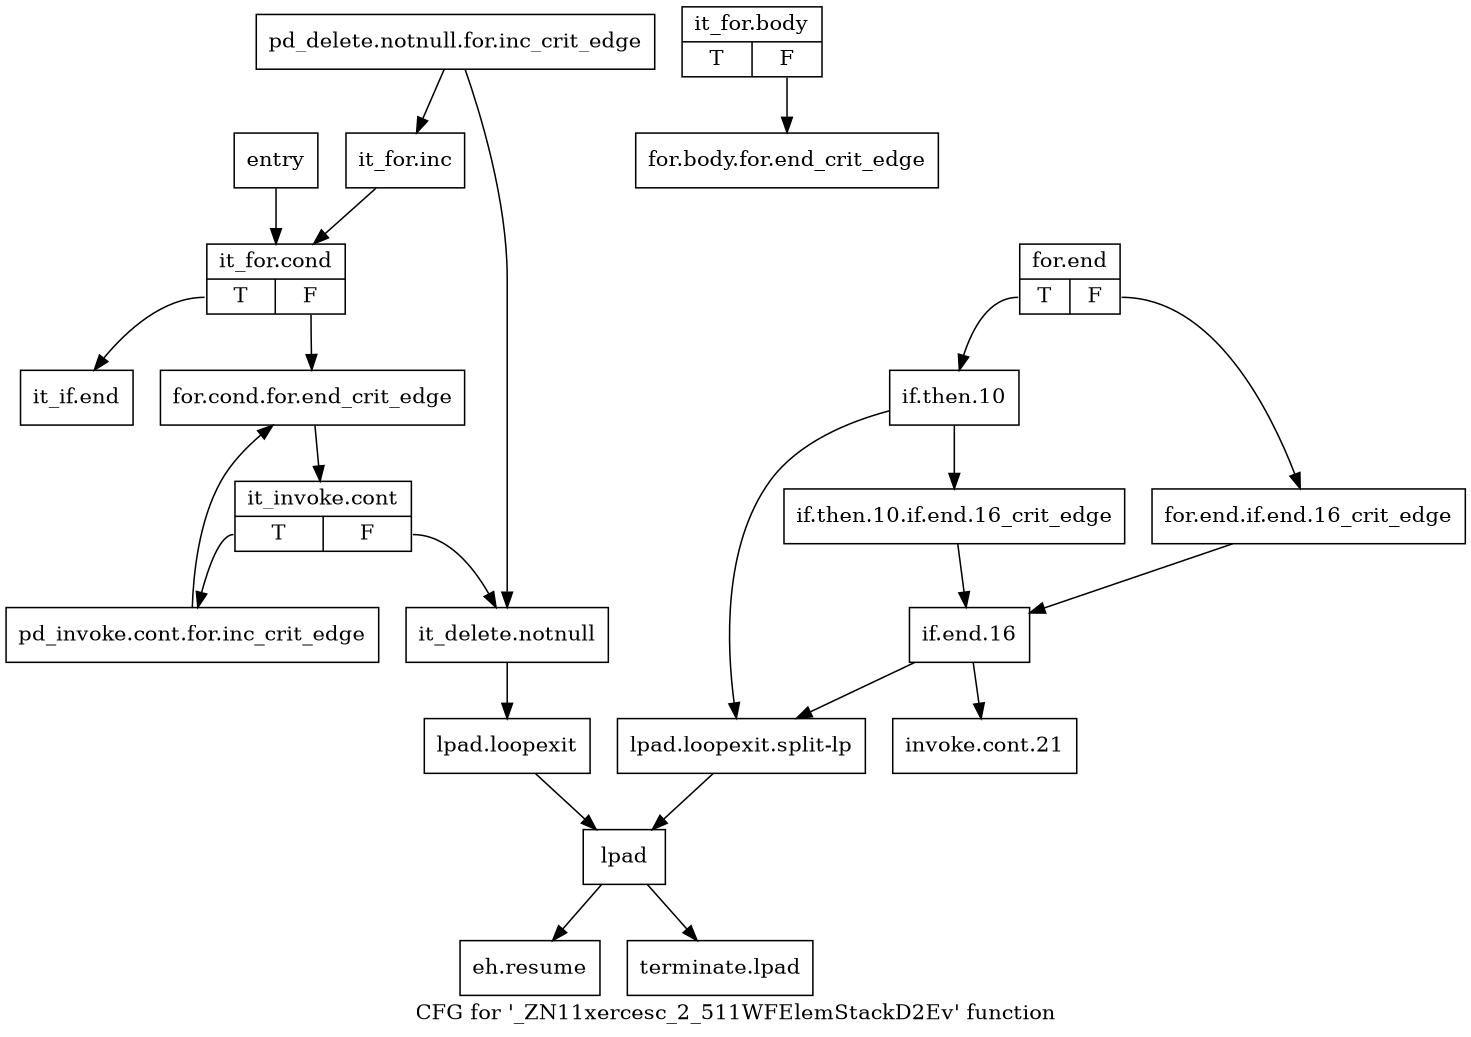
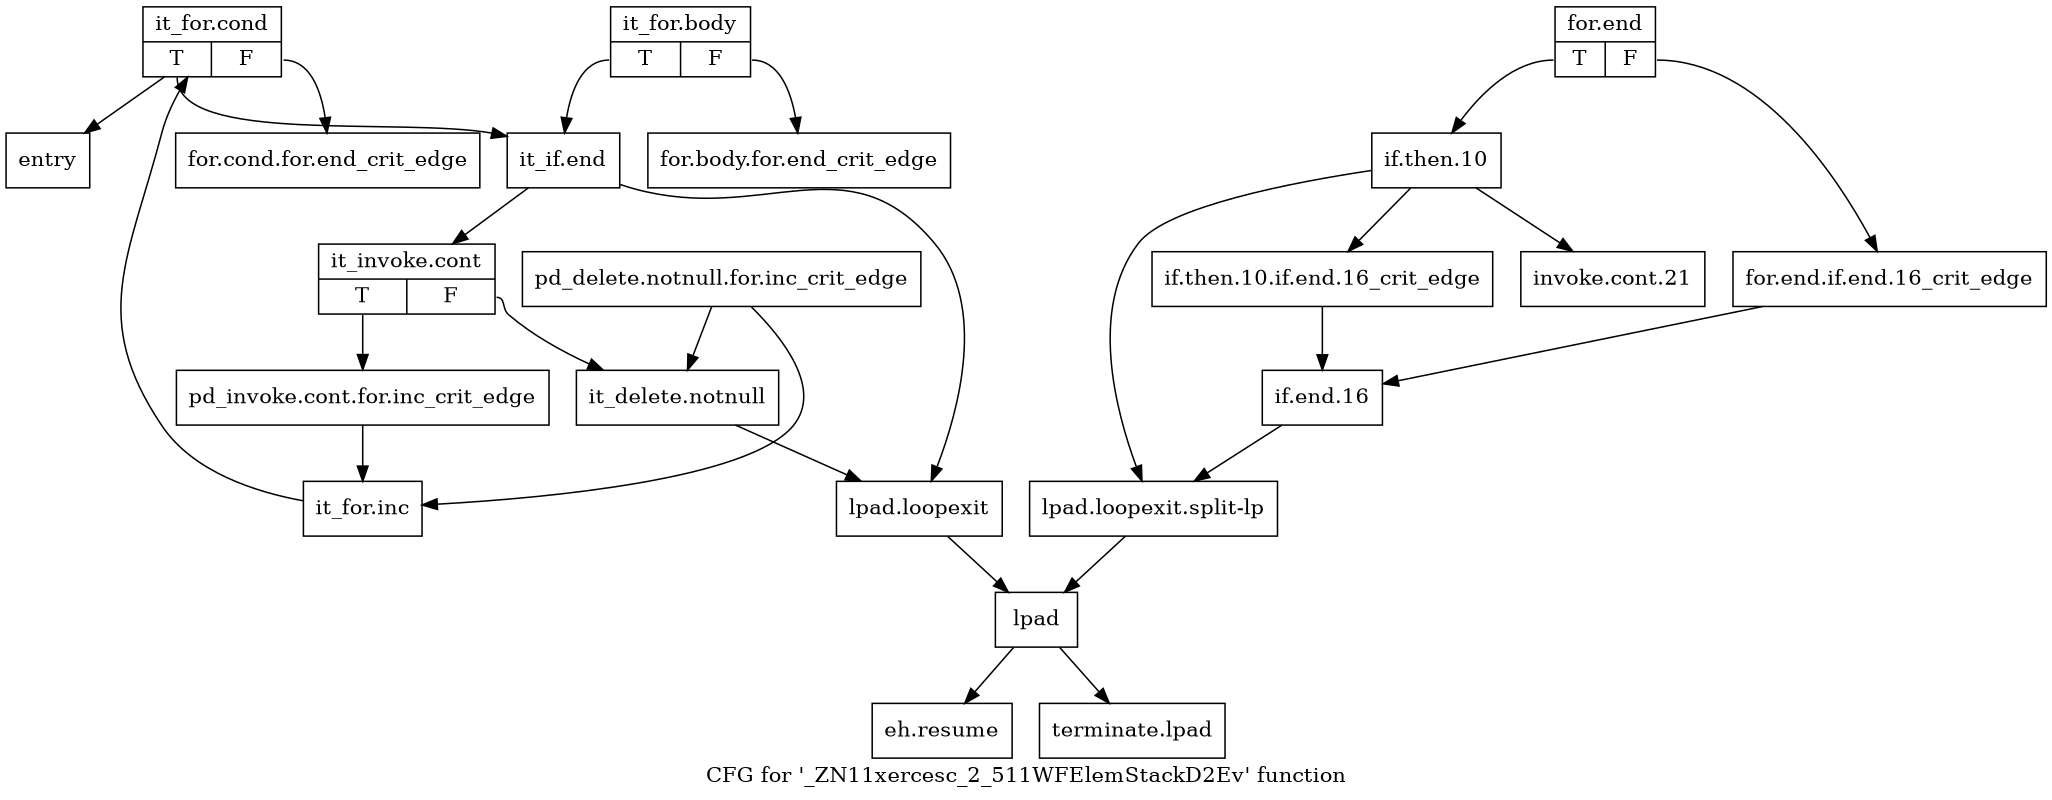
  digraph {
    fontname="DejaVu Serif"
    label="CFG for '_ZN11xercesc_2_511WFElemStackD2Ev' function"
    node [fontname="DejaVu Serif" shape=record]
    edge [fontname="DejaVu Serif"]
    n1 [label="{entry}"]
    n2 [label="{it_for.cond|{<s0>T|<s1>F}}"]
    n3 [label="{for.cond.for.end_crit_edge}"]
    n4 [label="{it_if.end}"]
    n5 [label="{it_for.body|{<s0>T|<s1>F}}"]
    n6 [label="{for.body.for.end_crit_edge}"]
    n7 [label="{it_invoke.cont|{<s0>T|<s1>F}}"]
    n8 [label="{lpad.loopexit}"]
    n9 [label="{for.end|{<s0>T|<s1>F}}"]
    n10 [label="{if.then.10}"]
    n11 [label="{for.end.if.end.16_crit_edge}"]
    n12 [label="{lpad.loopexit.split-lp}"]
    n13 [label="{if.then.10.if.end.16_crit_edge}"]
    n14 [label="{if.end.16}"]
    n15 [label="{pd_invoke.cont.for.inc_crit_edge}"]
    n16 [label="{it_delete.notnull}"]
    n17 [label="{lpad}"]
    n18 [label="{it_for.inc}"]
    n19 [label="{eh.resume}"]
    n20 [label="{terminate.lpad}"]
    n21 [label="{pd_delete.notnull.for.inc_crit_edge}"]
    n22 [label="{invoke.cont.21}"]
-   n1 -> n2
+   n2 -> n1
    n2 -> n3 [tailport=s1]
    n2 -> n4 [tailport=s0]
-   n3 -> n7
+   n4 -> n7
+   n4 -> n8
+   n5 -> n4 [tailport=s0]
    n5 -> n6 [tailport=s1]
    n7 -> n15 [tailport=s0]
    n7 -> n16 [tailport=s1]
    n8 -> n17
    n9 -> n10 [tailport=s0]
    n9 -> n11 [tailport=s1]
    n10 -> n12
    n10 -> n13
    n11 -> n14
    n12 -> n17
    n13 -> n14
    n14 -> n12
-   n14 -> n22
-   n15 -> n3
+   n10 -> n22
+   n15 -> n18
    n16 -> n8
    n17 -> n19
    n17 -> n20
    n18 -> n2
    n21 -> n16
    n21 -> n18
  }
